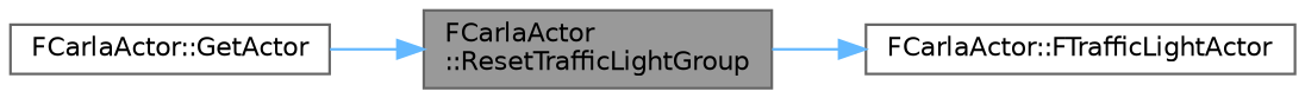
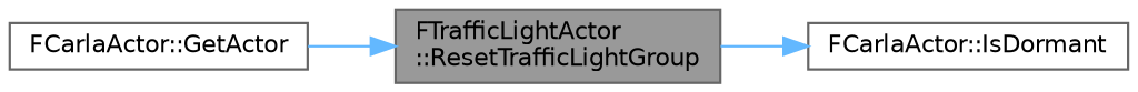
  digraph {
    rankdir=LR
    node [color=grey40 fillcolor=white fontname=Helvetica fontsize=10 shape=box style=filled]
    edge [color=steelblue1 fontname=Helvetica fontsize=10 labelfontname=Helvetica labelfontsize=10 style=solid]
-   n1 [color=gray40 fillcolor=grey60 fontcolor=black height=0.2 label="FCarlaActor\l::ResetTrafficLightGroup" width=0.4]
-   n2 [height=0.2 label="FCarlaActor::FTrafficLightActor" width=0.4]
+   n1 [color=gray40 fillcolor=grey60 fontcolor=black height=0.2 label="FTrafficLightActor\l::ResetTrafficLightGroup" width=0.4]
+   n2 [height=0.2 label="FCarlaActor::IsDormant" width=0.4]
    n3 [height=0.2 label="FCarlaActor::GetActor" width=0.4]
    n1 -> n2
    n3 -> n1
  }
